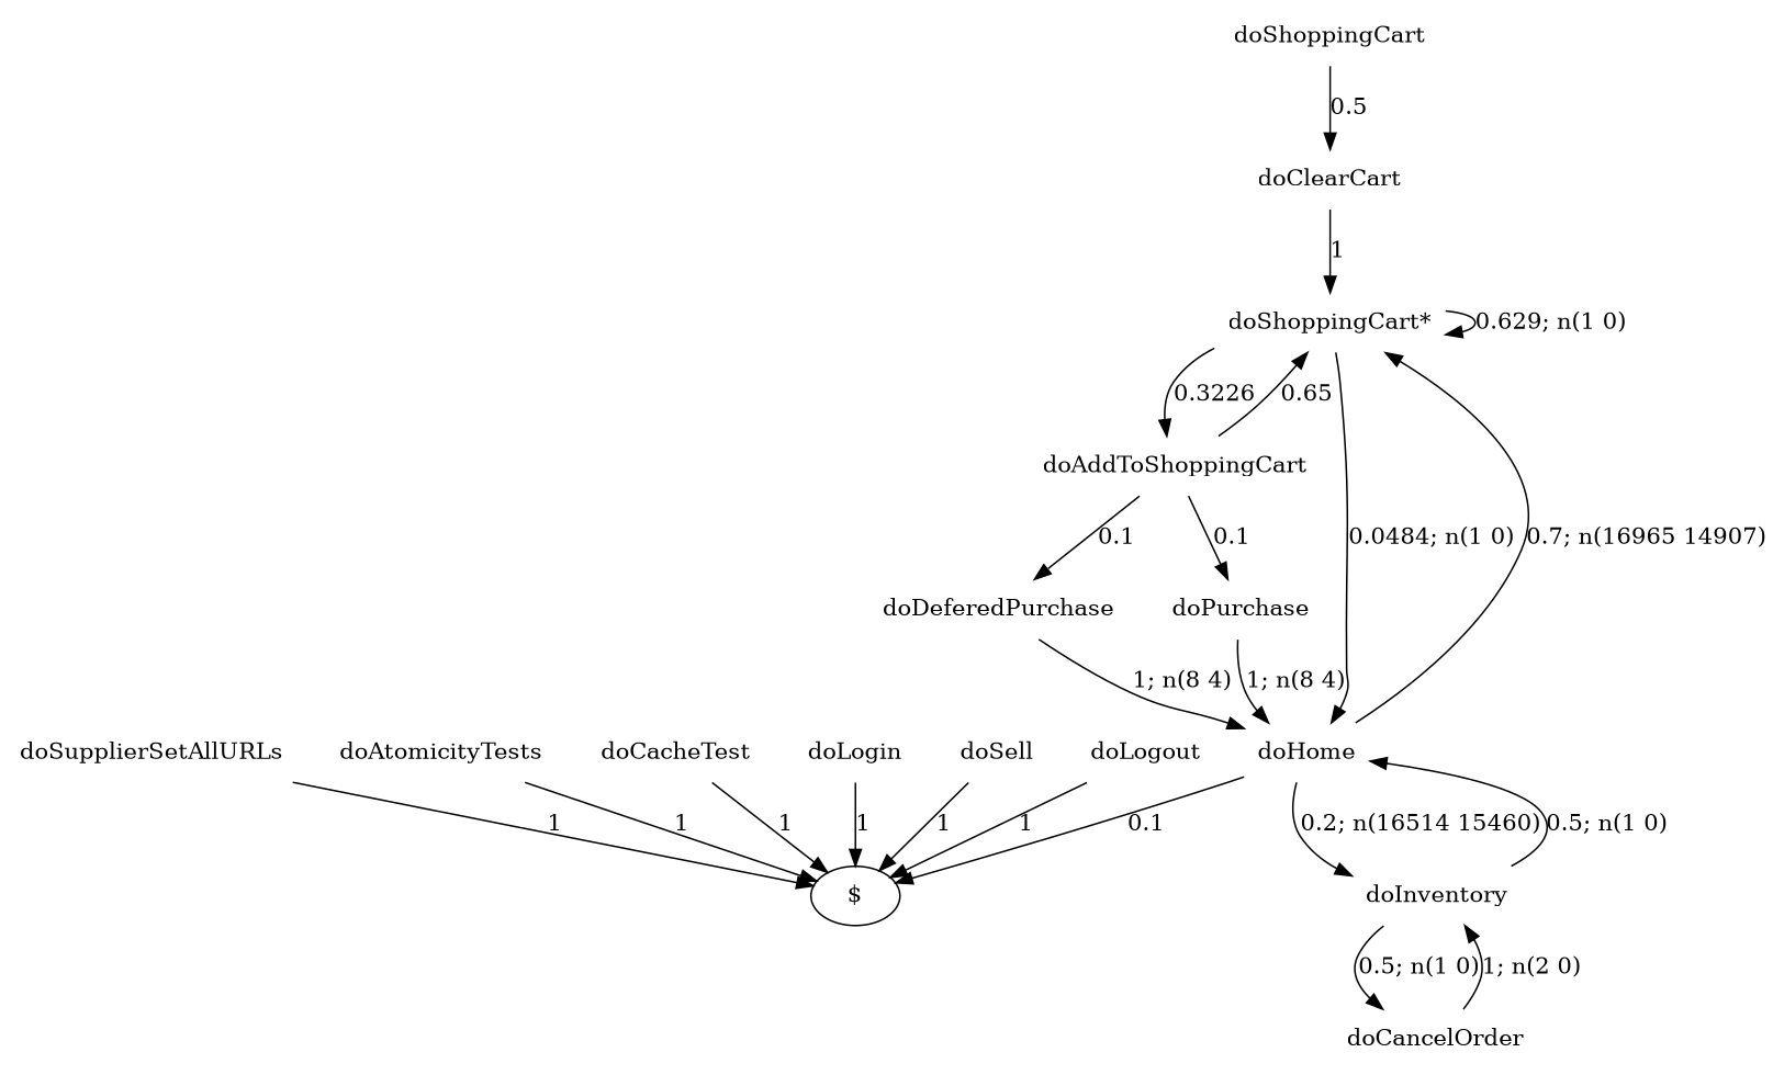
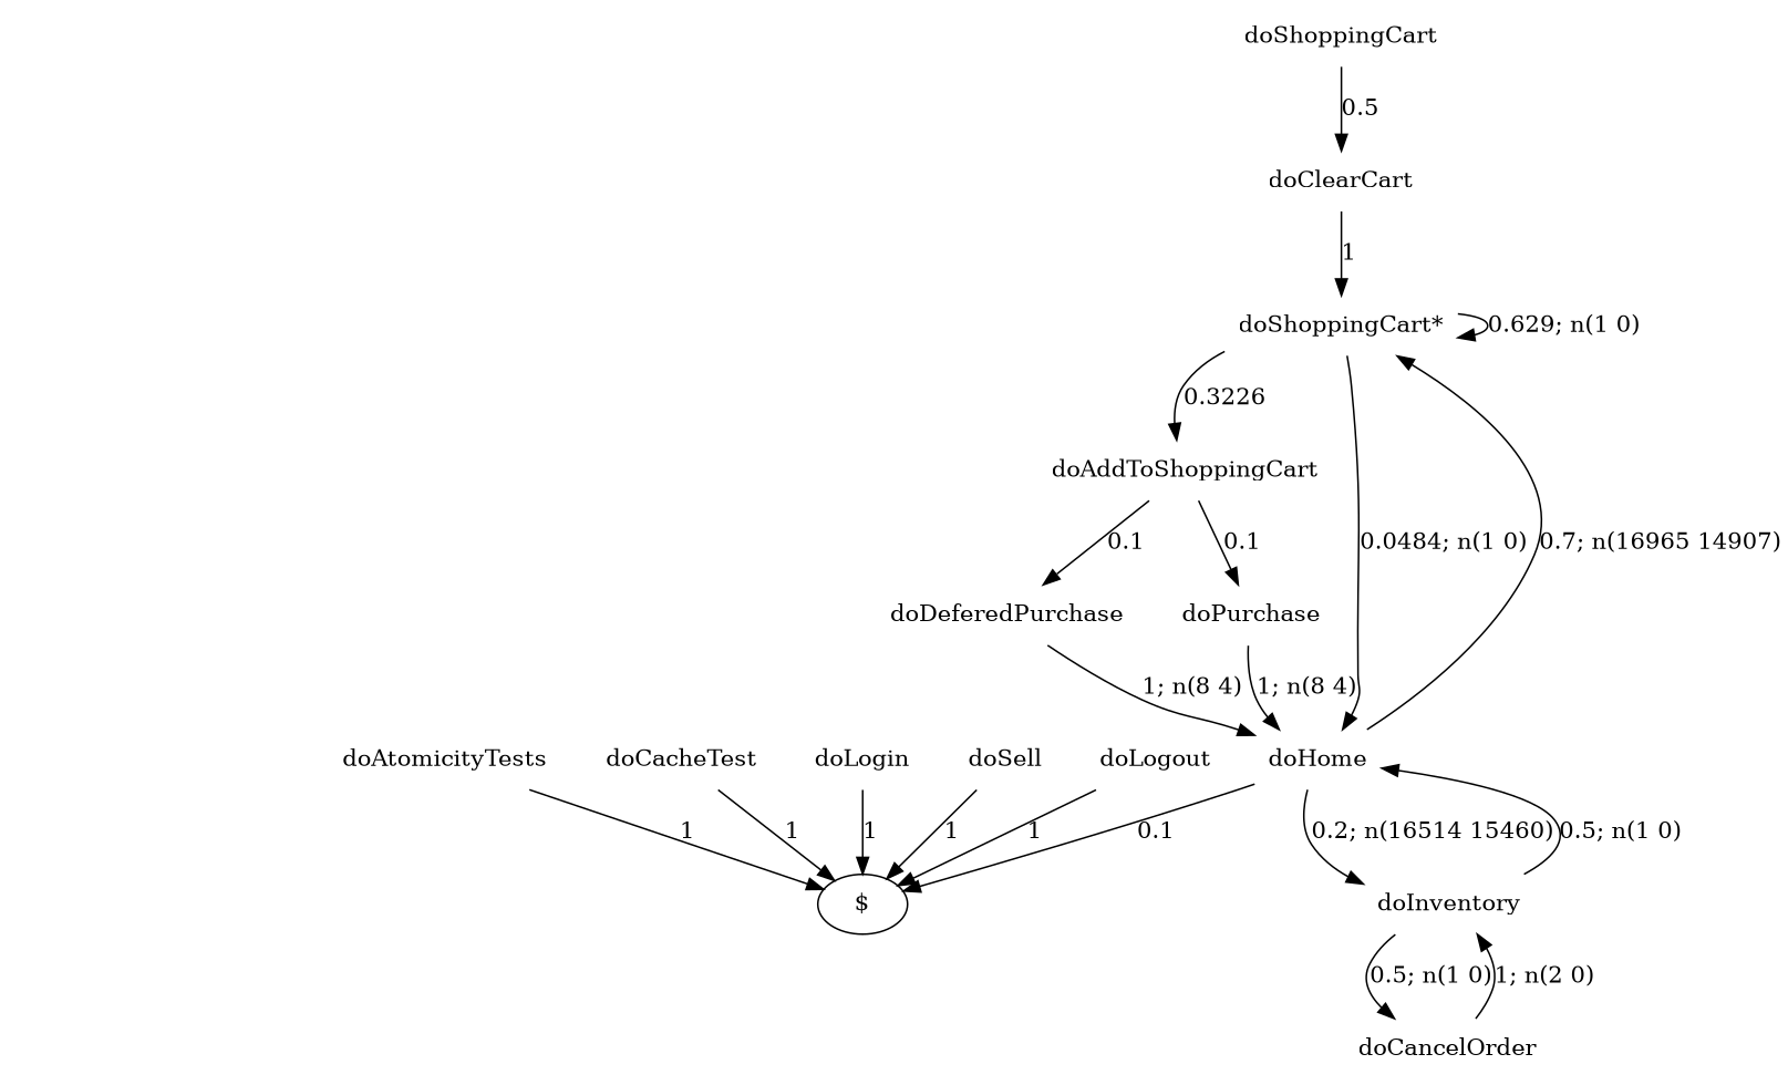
  digraph {
    node [shape=none]
    edge [style=solid]
    n1 [label="doShoppingCart*"]
    n2 [label=doAddToShoppingCart]
    n3 [label=doHome]
    n4 [label=doDeferedPurchase]
    n5 [label=doPurchase]
    "$" [shape=""]
    n7 [label=doInventory]
-   n8 [label=doSupplierSetAllURLs]
    n9 [label=doAtomicityTests]
    n10 [label=doCacheTest]
    n11 [label=doLogin]
    n12 [label=doShoppingCart]
    n13 [label=doClearCart]
    n14 [label=doCancelOrder]
    n15 [label=doSell]
    n16 [label=doLogout]
    n1 -> n1 [label="0.629; n(1 0)"]
    n1 -> n2 [label=0.3226]
    n1 -> n3 [label="0.0484; n(1 0)"]
-   n2 -> n1 [label=0.65]
    n2 -> n4 [label=0.1]
    n2 -> n5 [label=0.1]
    n3 -> n1 [label="0.7; n(16965 14907)"]
    n3 -> "$" [label=0.1]
    n3 -> n7 [label="0.2; n(16514 15460)"]
    n4 -> n3 [label="1; n(8 4)"]
    n5 -> n3 [label="1; n(8 4)"]
    n7 -> n3 [label="0.5; n(1 0)"]
    n7 -> n14 [label="0.5; n(1 0)"]
-   n8 -> "$" [label=1]
    n9 -> "$" [label=1]
    n10 -> "$" [label=1]
    n11 -> "$" [label=1]
    n12 -> n13 [label=0.5]
    n13 -> n1 [label=1]
    n14 -> n7 [label="1; n(2 0)"]
    n15 -> "$" [label=1]
    n16 -> "$" [label=1]
  }
